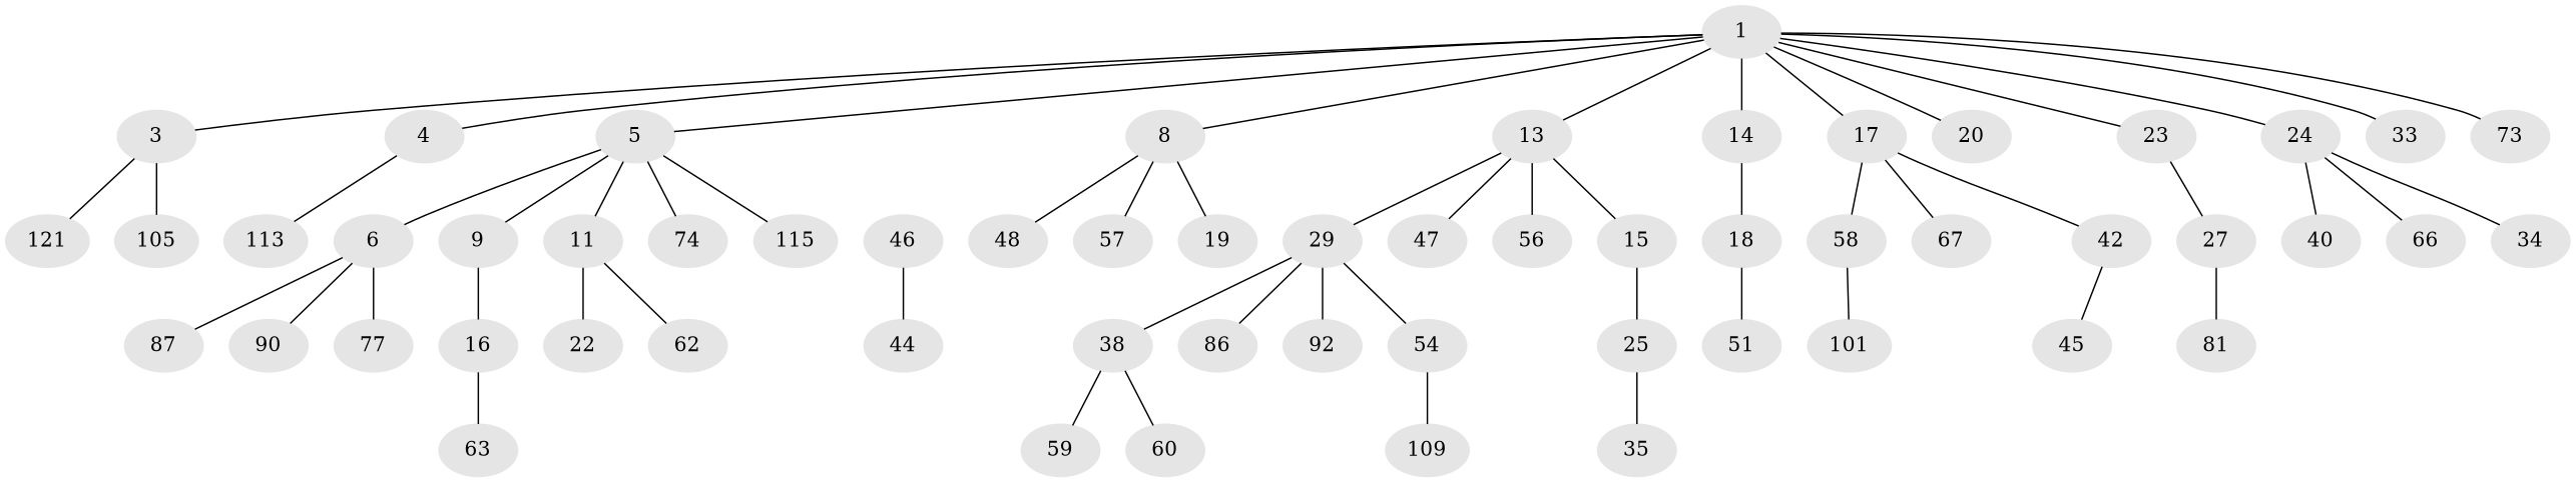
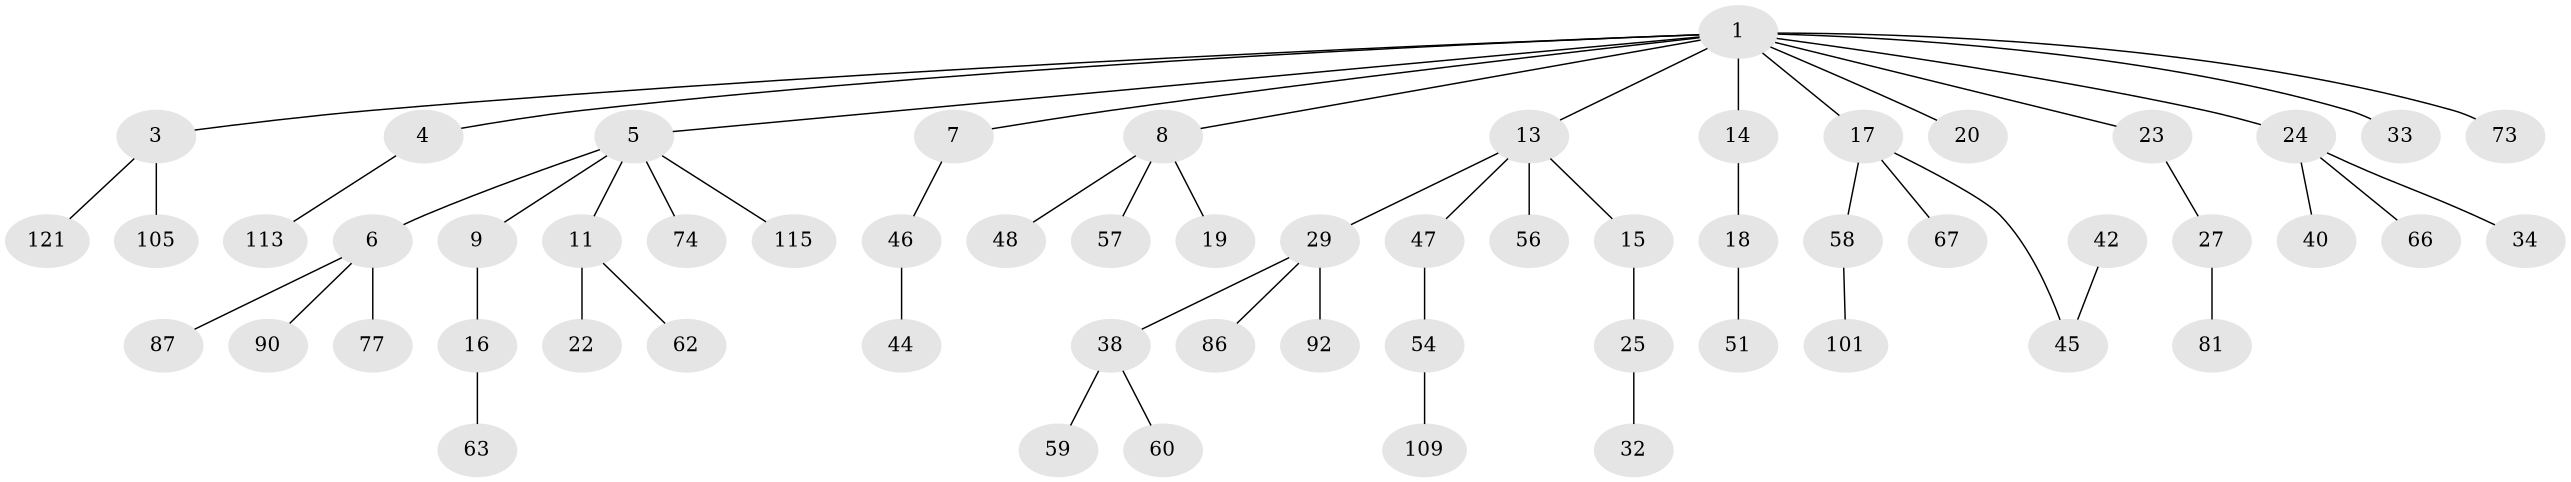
  graph {
    node [color=gray90 style=filled]
    1 [super="+2"]
    3
    4
    5 [super="+41"]
+   7 [super="+21+33"]
    8 [super="+10+55"]
    13
    14 [super="+80+70+28"]
    17 [super="+31+37+64"]
    20 [super="+103"]
    23
    24
    n13 [label=33 super="+82"]
    73 [super="+116"]
    105
    121
    113
    6
    9 [super="+12"]
    11 [super="+26"]
    74 [super="+98"]
    115
    46
    19 [super="+78"]
    48 [super="+83"]
    57
    15
    29
    47
    56
    18
    42 [super="+89"]
    58
    67
    27 [super="+30"]
    34 [super="+43"]
    40
    66 [super="+97"]
    77 [super="+111+120"]
    87
    90
    16 [super="+53"]
    22 [super="+79"]
    62
    n45 [label=44 super="+84"]
    63
    25 [super="+65"]
    38 [super="+52+39"]
    n49 [label=86]
    92 [super="+99"]
    54
    51
-   32 [super="+68" label=35]
+   32 [super="+68"]
    45
    101
    81 [super="+122+110+102"]
    59 [super="+72+69"]
    60
    109
    1 -- 3
    1 -- 4
    1 -- 5
+   1 -- 7
    1 -- 8
    1 -- 13
    1 -- 14
    1 -- 17
    1 -- 20
    1 -- 23
    1 -- 24
    1 -- n13
    1 -- 73
    3 -- 105
    3 -- 121
    4 -- 113
    5 -- 6
    5 -- 9
    5 -- 11
    5 -- 74
    5 -- 115
+   7 -- 46
    8 -- 19
    8 -- 48
    8 -- 57
    13 -- 15
    13 -- 29
    13 -- 47
    13 -- 56
    14 -- 18
-   17 -- 42
+   17 -- 45
    17 -- 58
    17 -- 67
    23 -- 27
    24 -- 34
    24 -- 40
    24 -- 66
    6 -- 77
    6 -- 87
    6 -- 90
    9 -- 16
    11 -- 22
    11 -- 62
    46 -- n45
    15 -- 25
    29 -- 38
    29 -- n49
    29 -- 92
-   29 -- 54
+   47 -- 54
    18 -- 51
    42 -- 45
    58 -- 101
    27 -- 81
    16 -- 63
    25 -- 32
    38 -- 59
    38 -- 60
    54 -- 109
  }
